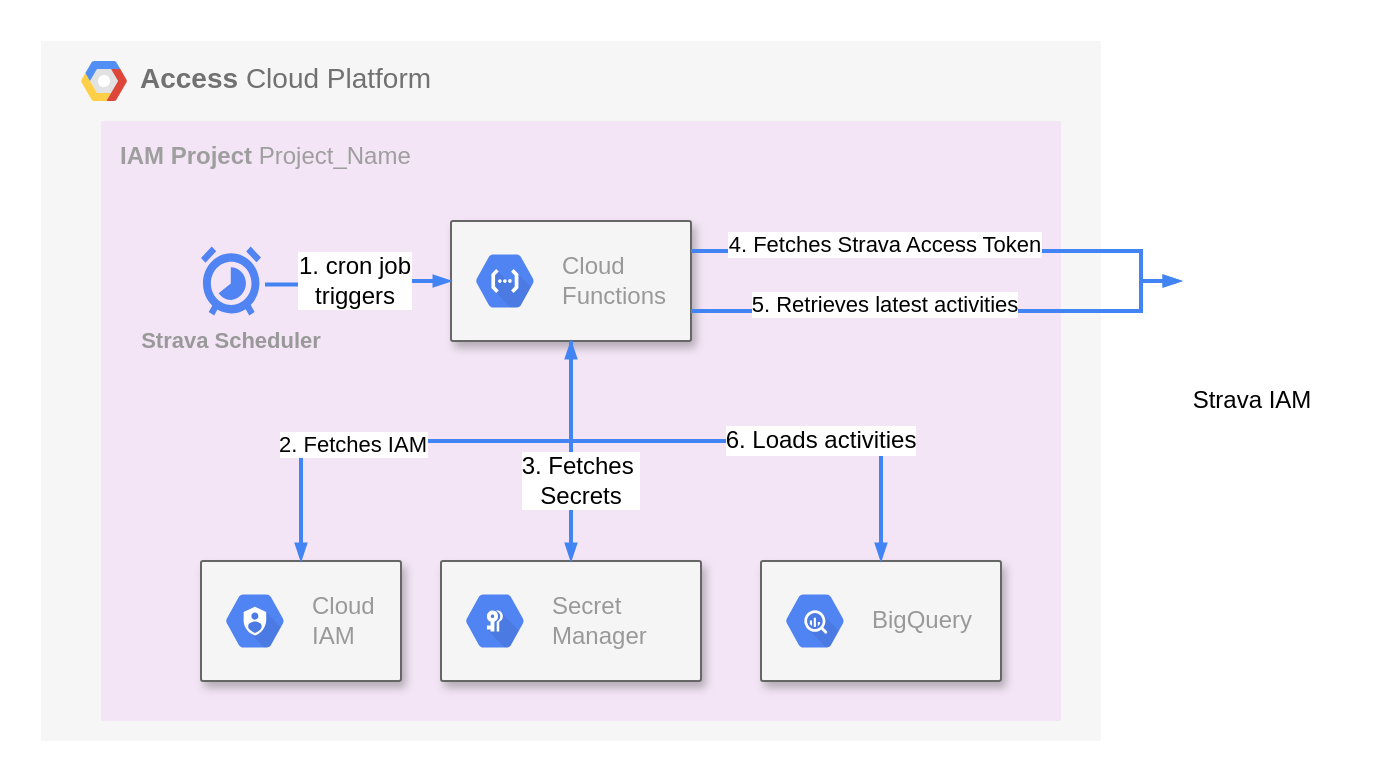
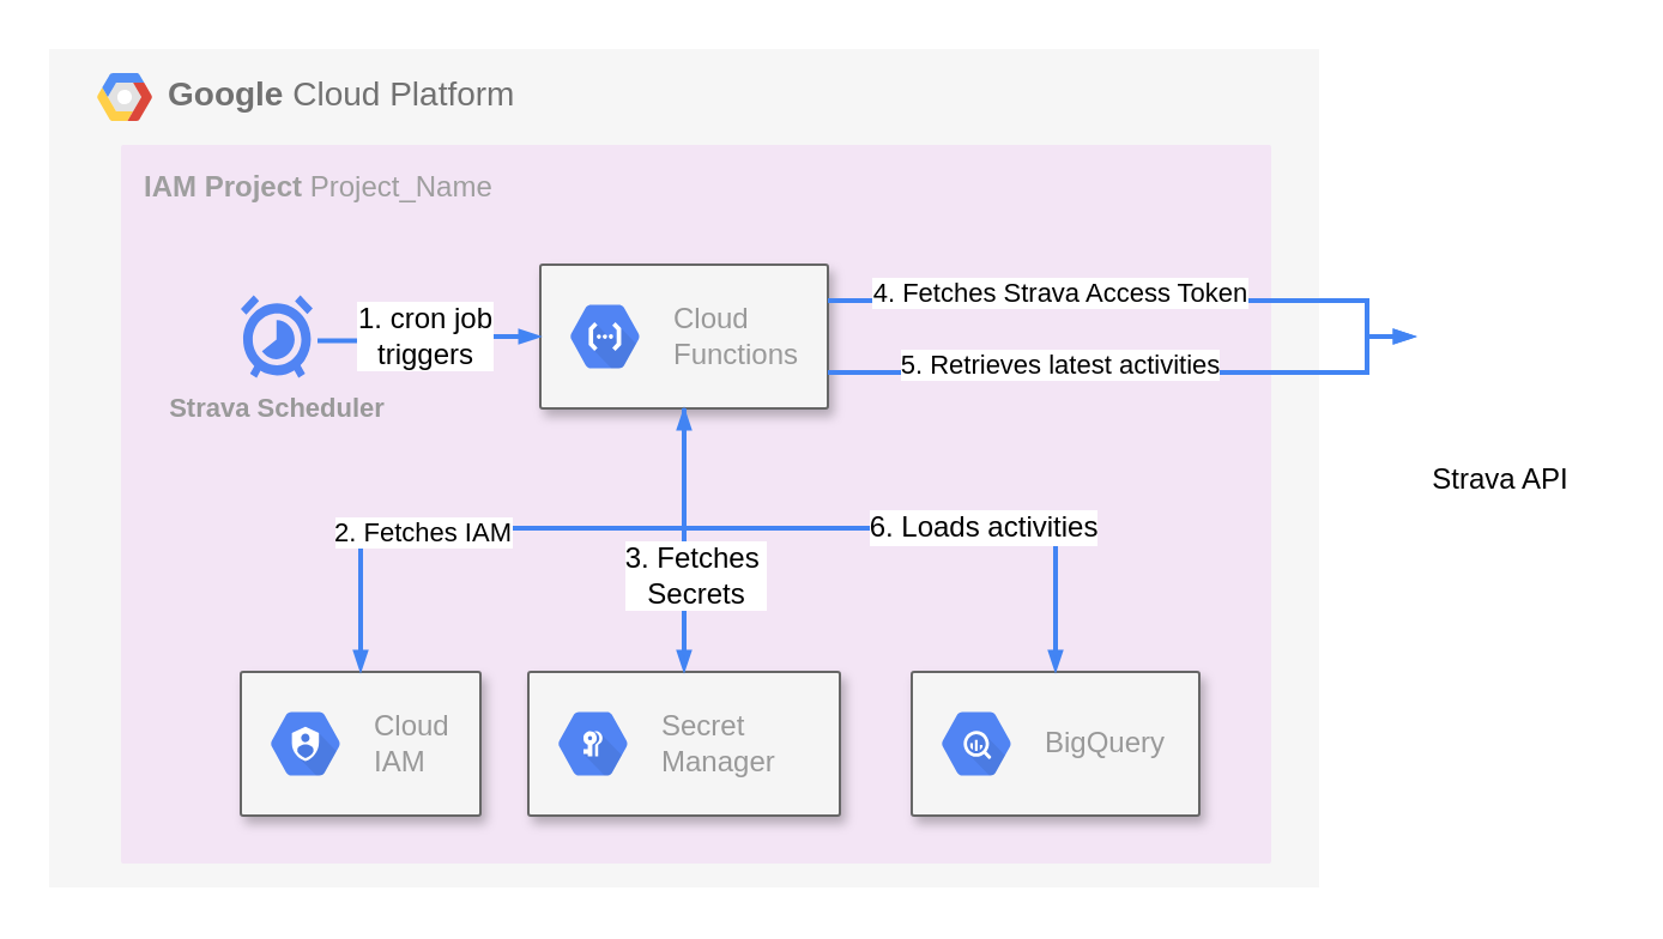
  <mxCell id="0" />
  <mxCell id="1" parent="0" />
- <mxCell id="2" value="&lt;b&gt;Access &lt;/b&gt;Cloud Platform" style="fillColor=#F6F6F6;strokeColor=none;shadow=0;gradientColor=none;fontSize=14;align=left;spacing=10;fontColor=#717171;9E9E9E;verticalAlign=top;spacingTop=-4;fontStyle=0;spacingLeft=40;html=1;container=0;" vertex="1" parent="1"><mxGeometry x="20" y="20" width="530" height="350" as="geometry" /></mxCell>
+ <mxCell id="2" value="&lt;b&gt;Google &lt;/b&gt;Cloud Platform" style="fillColor=#F6F6F6;strokeColor=none;shadow=0;gradientColor=none;fontSize=14;align=left;spacing=10;fontColor=#717171;9E9E9E;verticalAlign=top;spacingTop=-4;fontStyle=0;spacingLeft=40;html=1;container=0;" vertex="1" parent="1"><mxGeometry x="20" y="20" width="530" height="350" as="geometry" /></mxCell>
  <mxCell id="3" value="" style="shape=mxgraph.gcp2.google_cloud_platform;fillColor=#F6F6F6;strokeColor=none;shadow=0;gradientColor=none;" vertex="1" parent="1"><mxGeometry x="40" y="30" width="23" height="20" as="geometry"><mxPoint x="20" y="10" as="offset" /></mxGeometry></mxCell>
  <mxCell id="4" value="&lt;b&gt;IAM Project &lt;/b&gt;Project_Name" style="points=[[0,0,0],[0.25,0,0],[0.5,0,0],[0.75,0,0],[1,0,0],[1,0.25,0],[1,0.5,0],[1,0.75,0],[1,1,0],[0.75,1,0],[0.5,1,0],[0.25,1,0],[0,1,0],[0,0.75,0],[0,0.5,0],[0,0.25,0]];rounded=1;absoluteArcSize=1;arcSize=2;html=1;strokeColor=none;gradientColor=none;shadow=0;dashed=0;fontSize=12;fontColor=#9E9E9E;align=left;verticalAlign=top;spacing=10;spacingTop=-4;fillColor=#F3E5F5;" vertex="1" parent="1"><mxGeometry x="50" y="60" width="480" height="300" as="geometry" /></mxCell>
  <mxCell id="5" value="Strava Scheduler" style="html=1;fillColor=#5184F3;strokeColor=none;verticalAlign=top;labelPosition=center;verticalLabelPosition=bottom;align=center;fontSize=11;fontStyle=1;fontColor=#999999;shape=mxgraph.gcp2.cloud_scheduler" vertex="1" parent="1"><mxGeometry x="100" y="122.75" width="30" height="34.5" as="geometry" /></mxCell>
  <mxCell id="6" value="" style="strokeColor=#666666;shadow=1;strokeWidth=1;rounded=1;absoluteArcSize=1;arcSize=2;fillColor=#f5f5f5;fontColor=#333333;" vertex="1" parent="1"><mxGeometry x="225" y="110" width="120" height="60" as="geometry" /></mxCell>
  <mxCell id="7" value="Cloud&#10;Functions" style="dashed=0;connectable=0;html=1;fillColor=#5184F3;strokeColor=none;shape=mxgraph.gcp2.hexIcon;prIcon=cloud_functions;part=1;labelPosition=right;verticalLabelPosition=middle;align=left;verticalAlign=middle;spacingLeft=5;fontColor=#999999;fontSize=12;" vertex="1" parent="6"><mxGeometry y="0.5" width="44" height="39" relative="1" as="geometry"><mxPoint x="5" y="-19.5" as="offset" /></mxGeometry></mxCell>
  <mxCell id="8" value="" style="strokeColor=#666666;shadow=1;strokeWidth=1;rounded=1;absoluteArcSize=1;arcSize=2;fillColor=#f5f5f5;fontColor=#333333;" vertex="1" parent="1"><mxGeometry x="220" y="280" width="130" height="60" as="geometry" /></mxCell>
  <mxCell id="9" value="Secret&amp;nbsp;&lt;br&gt;Manager" style="dashed=0;connectable=0;html=1;fillColor=#5184F3;strokeColor=none;shape=mxgraph.gcp2.hexIcon;prIcon=security_key_enforcement;part=1;labelPosition=right;verticalLabelPosition=middle;align=left;verticalAlign=middle;spacingLeft=5;fontColor=#999999;fontSize=12;" vertex="1" parent="8"><mxGeometry y="0.5" width="44" height="39" relative="1" as="geometry"><mxPoint x="5" y="-19.5" as="offset" /></mxGeometry></mxCell>
  <mxCell id="10" value="" style="strokeColor=#666666;shadow=1;strokeWidth=1;rounded=1;absoluteArcSize=1;arcSize=2;fillColor=#f5f5f5;fontColor=#333333;" vertex="1" parent="1"><mxGeometry x="100" y="280" width="100" height="60" as="geometry" /></mxCell>
  <mxCell id="11" value="Cloud&#10;IAM" style="dashed=0;connectable=0;html=1;fillColor=#5184F3;strokeColor=none;shape=mxgraph.gcp2.hexIcon;prIcon=cloud_iam;part=1;labelPosition=right;verticalLabelPosition=middle;align=left;verticalAlign=middle;spacingLeft=5;fontColor=#999999;fontSize=12;" vertex="1" parent="10"><mxGeometry y="0.5" width="44" height="39" relative="1" as="geometry"><mxPoint x="5" y="-19.5" as="offset" /></mxGeometry></mxCell>
  <mxCell id="12" value="" style="strokeColor=#666666;shadow=1;strokeWidth=1;rounded=1;absoluteArcSize=1;arcSize=2;fillColor=#f5f5f5;fontColor=#333333;" vertex="1" parent="1"><mxGeometry x="380" y="280" width="120" height="60" as="geometry" /></mxCell>
  <mxCell id="13" value="BigQuery" style="dashed=0;connectable=0;html=1;fillColor=#5184F3;strokeColor=none;shape=mxgraph.gcp2.hexIcon;prIcon=bigquery;part=1;labelPosition=right;verticalLabelPosition=middle;align=left;verticalAlign=middle;spacingLeft=5;fontColor=#999999;fontSize=12;" vertex="1" parent="12"><mxGeometry y="0.5" width="44" height="39" relative="1" as="geometry"><mxPoint x="5" y="-19.5" as="offset" /></mxGeometry></mxCell>
  <mxCell id="14" value="1. cron job&lt;br&gt;triggers" style="edgeStyle=orthogonalEdgeStyle;fontSize=12;html=1;endArrow=blockThin;endFill=1;rounded=0;strokeWidth=2;endSize=4;startSize=4;dashed=0;strokeColor=#4284F3;exitX=1.067;exitY=0.551;exitDx=0;exitDy=0;exitPerimeter=0;entryX=0;entryY=0.5;entryDx=0;entryDy=0;" edge="1" parent="1" source="5" target="6"><mxGeometry width="100" relative="1" as="geometry"><mxPoint x="160" y="143.75" as="sourcePoint" /><mxPoint x="260" y="143.75" as="targetPoint" /></mxGeometry></mxCell>
  <mxCell id="15" value="" style="edgeStyle=orthogonalEdgeStyle;fontSize=12;html=1;endArrow=blockThin;endFill=1;rounded=0;strokeWidth=2;endSize=4;startSize=4;dashed=0;strokeColor=#4284F3;entryX=0.5;entryY=0;entryDx=0;entryDy=0;exitX=0.5;exitY=1;exitDx=0;exitDy=0;startArrow=blockThin;startFill=1;" edge="1" parent="1" source="6" target="10"><mxGeometry width="100" relative="1" as="geometry"><mxPoint x="260" y="190" as="sourcePoint" /><mxPoint x="360" y="190" as="targetPoint" /><Array as="points"><mxPoint x="285" y="220" /><mxPoint x="150" y="220" /></Array></mxGeometry></mxCell>
  <mxCell id="16" value="2. Fetches IAM" style="edgeLabel;html=1;align=center;verticalAlign=middle;resizable=0;points=[];" vertex="1" connectable="0" parent="15"><mxGeometry x="0.31" y="1" relative="1" as="geometry"><mxPoint as="offset" /></mxGeometry></mxCell>
  <mxCell id="17" value="3. Fetches&amp;nbsp;&lt;br&gt;Secrets" style="edgeStyle=orthogonalEdgeStyle;fontSize=12;html=1;endArrow=blockThin;endFill=1;rounded=0;strokeWidth=2;endSize=4;startSize=4;dashed=0;strokeColor=#4284F3;exitX=0.5;exitY=1;exitDx=0;exitDy=0;entryX=0.5;entryY=0;entryDx=0;entryDy=0;" edge="1" parent="1" source="6" target="8"><mxGeometry x="0.273" y="5" width="100" relative="1" as="geometry"><mxPoint x="320" y="210" as="sourcePoint" /><mxPoint x="420" y="210" as="targetPoint" /><Array as="points"><mxPoint x="285" y="240" /><mxPoint x="285" y="240" /></Array><mxPoint as="offset" /></mxGeometry></mxCell>
  <mxCell id="18" value="" style="edgeStyle=orthogonalEdgeStyle;fontSize=12;html=1;endArrow=blockThin;endFill=1;rounded=0;strokeWidth=2;endSize=4;startSize=4;dashed=0;strokeColor=#4284F3;exitX=1;exitY=0.25;exitDx=0;exitDy=0;" edge="1" parent="1" source="6"><mxGeometry width="100" relative="1" as="geometry"><mxPoint x="370" y="190" as="sourcePoint" /><mxPoint x="590" y="140" as="targetPoint" /><Array as="points"><mxPoint x="570" y="125" /><mxPoint x="570" y="140" /></Array></mxGeometry></mxCell>
  <mxCell id="19" value="4. Fetches Strava Access Token" style="edgeLabel;html=1;align=center;verticalAlign=middle;resizable=0;points=[];" vertex="1" connectable="0" parent="18"><mxGeometry x="-0.412" y="4" relative="1" as="geometry"><mxPoint x="20" as="offset" /></mxGeometry></mxCell>
- <mxCell id="20" value="Strava IAM" style="shape=image;imageAspect=0;aspect=fixed;verticalLabelPosition=bottom;verticalAlign=top;image=https://cdn4.iconfinder.com/data/icons/logos-and-brands/512/323_Strava_logo-512.png;" vertex="1" parent="1"><mxGeometry x="580" y="94" width="92" height="92" as="geometry" /></mxCell>
+ <mxCell id="20" value="Strava API" style="shape=image;imageAspect=0;aspect=fixed;verticalLabelPosition=bottom;verticalAlign=top;image=https://cdn4.iconfinder.com/data/icons/logos-and-brands/512/323_Strava_logo-512.png;" vertex="1" parent="1"><mxGeometry x="580" y="94" width="92" height="92" as="geometry" /></mxCell>
  <mxCell id="21" value="" style="edgeStyle=orthogonalEdgeStyle;fontSize=12;html=1;endArrow=blockThin;endFill=1;rounded=0;strokeWidth=2;endSize=4;startSize=4;dashed=0;strokeColor=#4284F3;exitX=1;exitY=0.75;exitDx=0;exitDy=0;" edge="1" parent="1" source="6"><mxGeometry width="100" relative="1" as="geometry"><mxPoint x="355" y="135" as="sourcePoint" /><mxPoint x="590" y="140" as="targetPoint" /><Array as="points"><mxPoint x="570" y="155" /><mxPoint x="570" y="140" /></Array></mxGeometry></mxCell>
  <mxCell id="22" value="5. Retrieves latest activities" style="edgeLabel;html=1;align=center;verticalAlign=middle;resizable=0;points=[];" vertex="1" connectable="0" parent="21"><mxGeometry x="-0.412" y="4" relative="1" as="geometry"><mxPoint x="20" as="offset" /></mxGeometry></mxCell>
  <mxCell id="23" value="6. Loads activities" style="edgeStyle=orthogonalEdgeStyle;fontSize=12;html=1;endArrow=blockThin;endFill=1;rounded=0;strokeWidth=2;endSize=4;startSize=4;dashed=0;strokeColor=#4284F3;exitX=0.5;exitY=1;exitDx=0;exitDy=0;entryX=0.5;entryY=0;entryDx=0;entryDy=0;" edge="1" parent="1" source="6" target="12"><mxGeometry x="0.321" width="100" relative="1" as="geometry"><mxPoint x="360" y="210" as="sourcePoint" /><mxPoint x="460" y="210" as="targetPoint" /><Array as="points"><mxPoint x="285" y="220" /><mxPoint x="440" y="220" /></Array><mxPoint as="offset" /></mxGeometry></mxCell>
